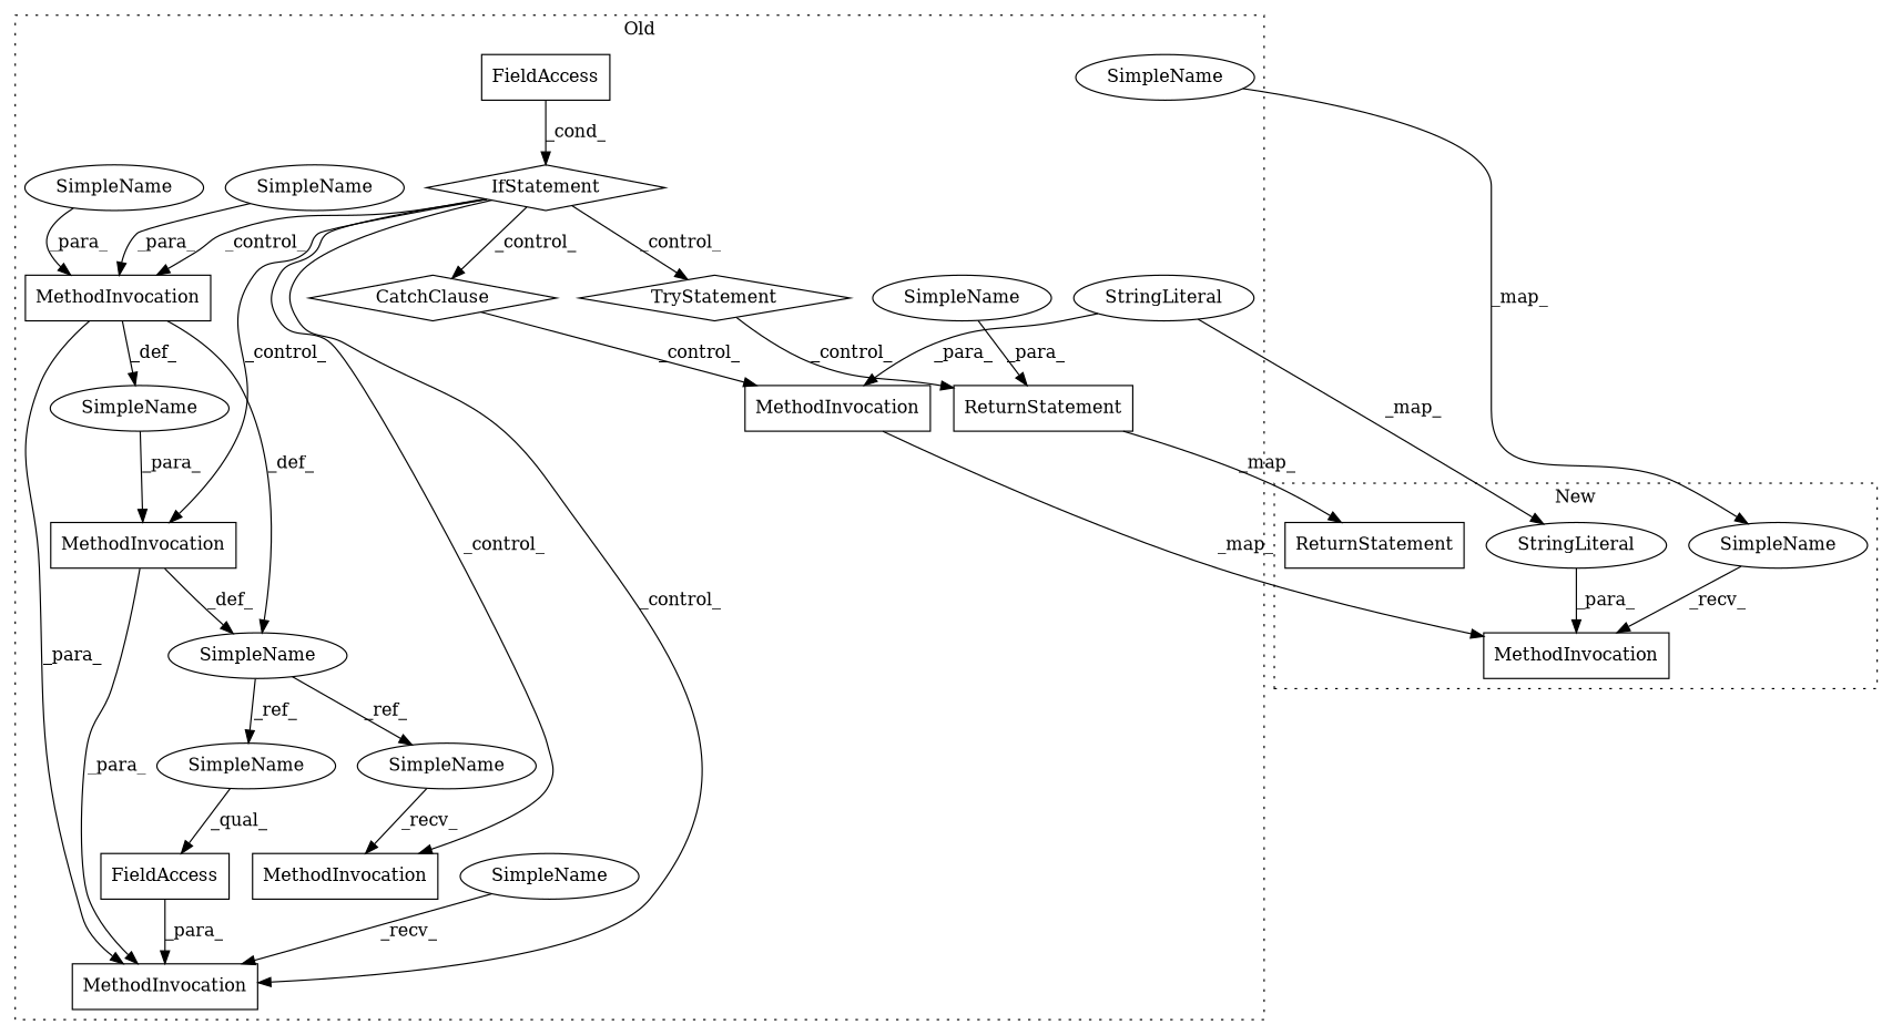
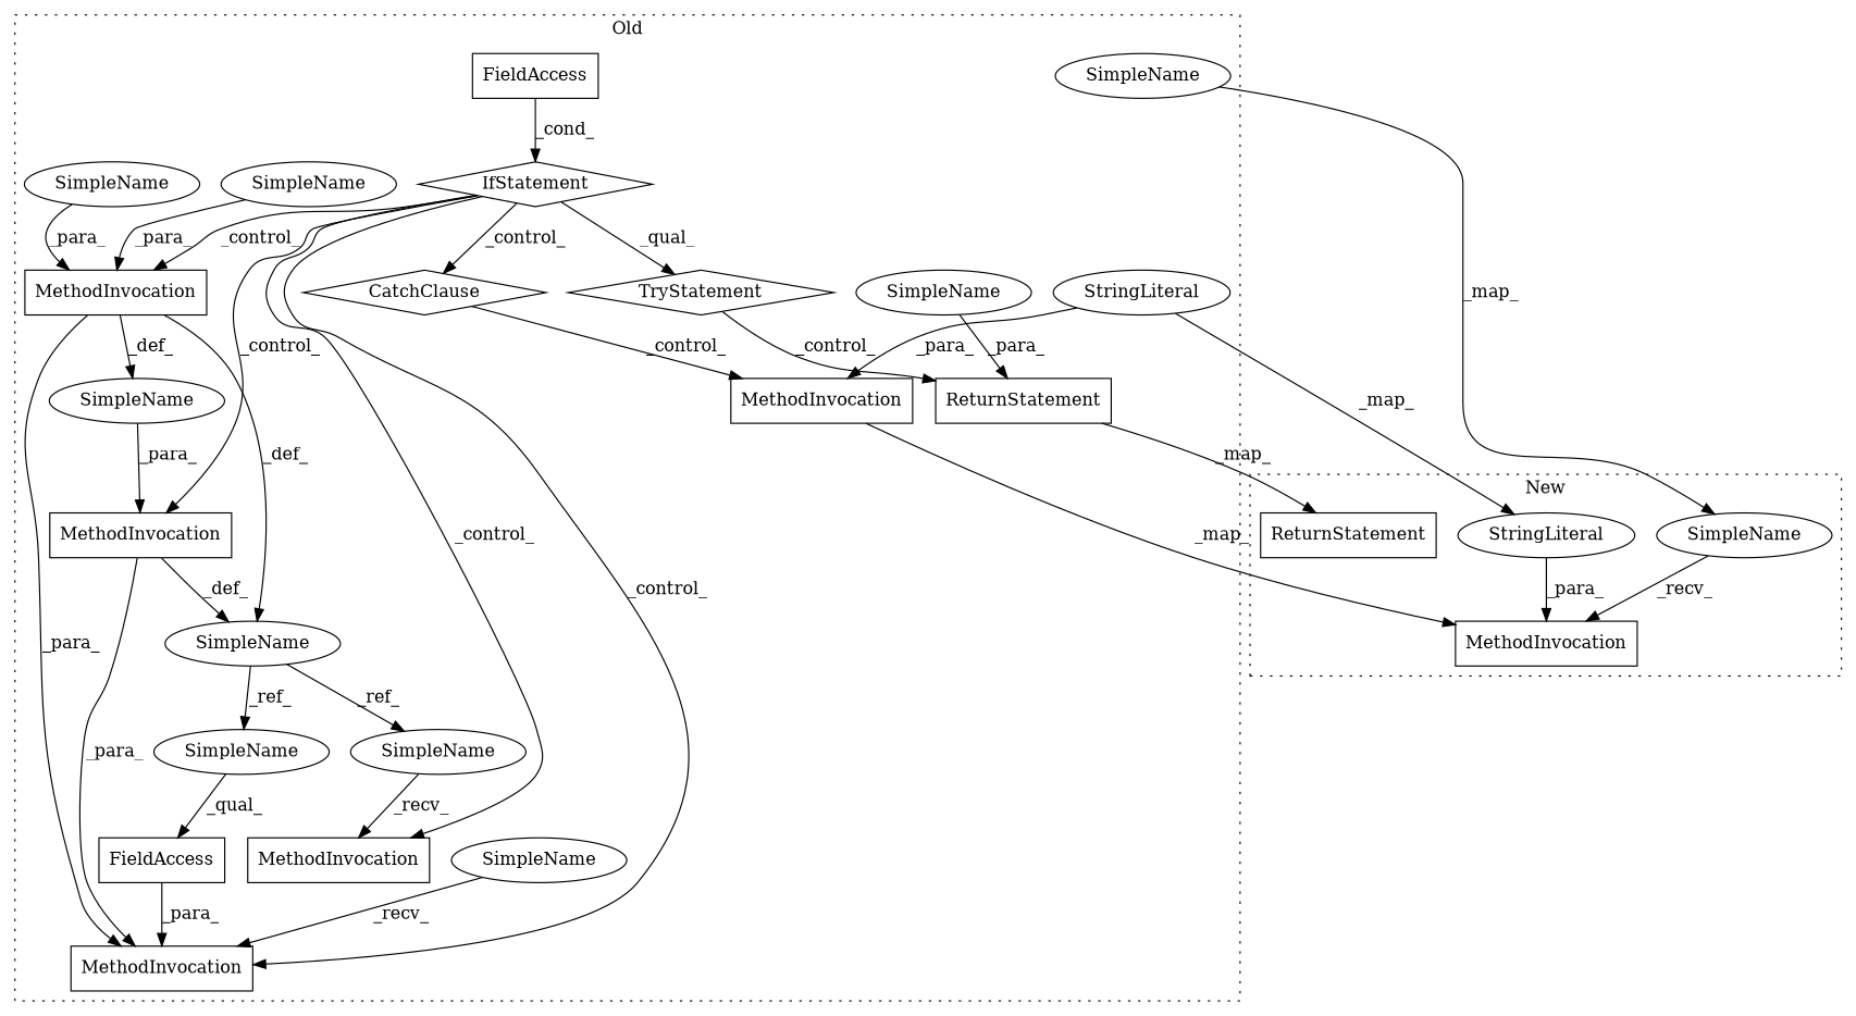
  digraph {
    node [a=42 l="5,1" shape=ellipse]
    n1 [a=32 label=MethodInvocation s="7625,7697" shape=box]
    n2 [a=41 l=7 label=ReturnStatement s=7704 shape=box]
    n3 [l=8 label=SimpleName s=7602]
    n4 [a=45 l=67 label=StringLiteral s=7630]
    n5 [a=12 l="13,2" label=CatchClause s="10284,10308" shape=diamond]
    n6 [a=22 l=11 label=FieldAccess s=10141 shape=box]
    n7 [a=22 l=15 label=FieldAccess s=10016 shape=box]
    n8 [a=25 l="4,2" label=IfStatement s="10012,10031" shape=diamond]
    n9 [a=32 label=MethodInvocation s="10329,10380" shape=box]
    n10 [a=32 label=MethodInvocation s="10066,10115" shape=box]
    n11 [a=32 l=7 label=MethodInvocation s=10163 shape=box]
    n12 [a=32 l="8,1" label=MethodInvocation s="10043,10116" shape=box]
    n13 [a=32 l="9,1" label=MethodInvocation s="10132,10152" shape=box]
    n14 [a=41 l=7 label=ReturnStatement s=10206 shape=box]
    n15 [l=1 label=SimpleName s=10141]
    n16 [l=1 label=SimpleName s=10041]
    n17 [l=6 label=SimpleName s=10125]
    n18 [l=1 label=SimpleName s=10161]
    n19 [l=6 label=SimpleName s=10078]
    n20 [l=6 label=SimpleName s=10071]
    n21 [label=SimpleName l=""]
    n22 [label=SimpleName l=""]
    n23 [l=8 label=SimpleName s=8917]
    n24 [a=45 l=46 label=StringLiteral s=10334]
    n25 [a=54 l=4 label=TryStatement s=10192 shape=diamond]
    subgraph cluster_1 {
      label=New
      style=dotted
      n1
      n2
      n3
      n4
    }
    subgraph cluster_2 {
      label=Old
      style=dotted
      n5
      n6
      n7
      n8
      n9
      n10
      n11
      n12
      n13
      n14
      n15
      n16
      n17
      n18
      n19
      n20
      n21
      n22
      n23
      n24
      n25
    }
    n3 -> n1 [label=_recv_]
    n4 -> n1 [label=_para_]
    n5 -> n9 [label=_control_]
    n6 -> n13 [label=_para_]
    n7 -> n8 [label=_cond_]
    n8 -> n5 [label=_control_]
    n8 -> n10 [label=_control_]
    n8 -> n11 [label=_control_]
    n8 -> n12 [label=_control_]
    n8 -> n13 [label=_control_]
-   n8 -> n25 [label=_control_]
+   n8 -> n25 [label=_qual_]
    n9 -> n1 [label=_map_]
    n10 -> n13 [label=_para_]
    n10 -> n16 [label=_def_]
    n10 -> n22 [label=_def_]
    n12 -> n13 [label=_para_]
    n12 -> n16 [label=_def_]
    n14 -> n2 [label=_map_]
    n15 -> n6 [label=_qual_]
    n16 -> n15 [label=_ref_]
    n16 -> n18 [label=_ref_]
    n17 -> n13 [label=_recv_]
    n18 -> n11 [label=_recv_]
    n19 -> n10 [label=_para_]
    n20 -> n10 [label=_para_]
    n21 -> n14 [label=_para_]
    n22 -> n12 [label=_para_]
    n23 -> n3 [label=_map_]
    n24 -> n4 [label=_map_]
    n24 -> n9 [label=_para_]
    n25 -> n14 [label=_control_]
  }
